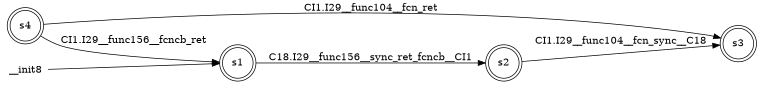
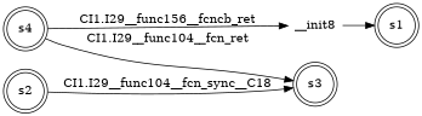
  digraph {
    rankdir=LR
    node [shape=doublecircle]
    n1 [label=<s1>]
    n2 [label=<s2>]
    n3 [label=<s3>]
    n4 [label=<s4>]
    n5 [label=__init8 shape=none]
-   n1 -> n2 [label=<C18.I29__func156__sync_ret_fcncb__CI1>]
    n2 -> n3 [label=<CI1.I29__func104__fcn_sync__C18>]
-   n4 -> n1 [label=<CI1.I29__func156__fcncb_ret>]
+   n4 -> n5 [label=<CI1.I29__func156__fcncb_ret>]
    n4 -> n3 [label=<CI1.I29__func104__fcn_ret>]
    n5 -> n1
  }
